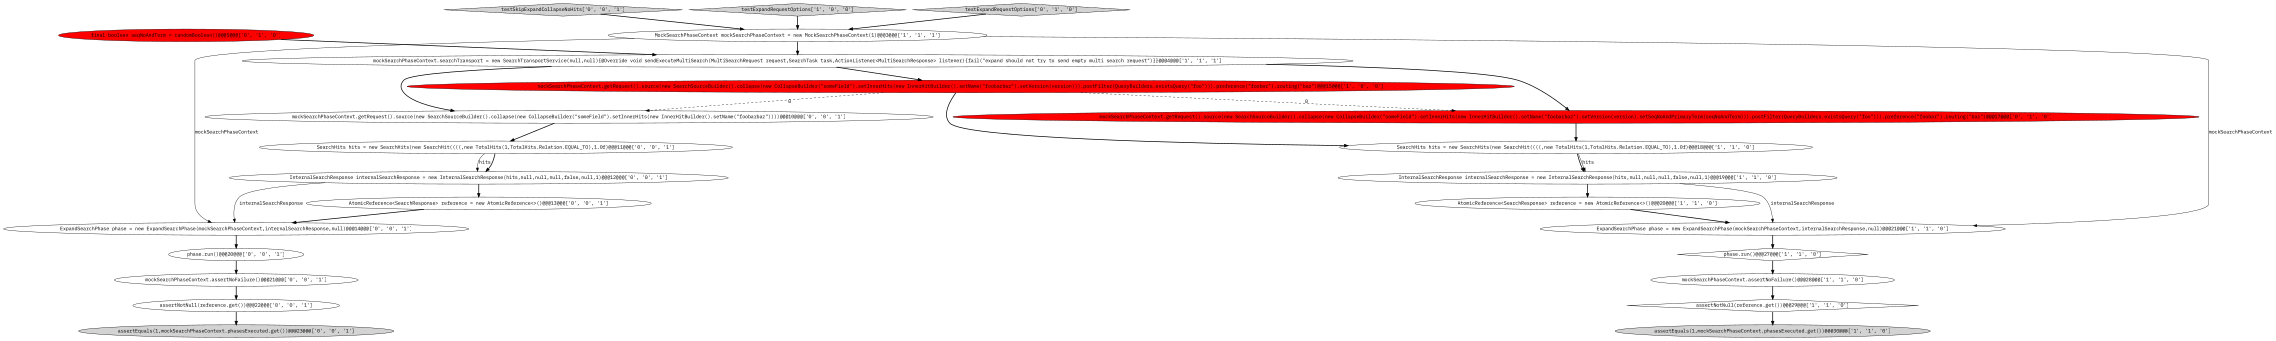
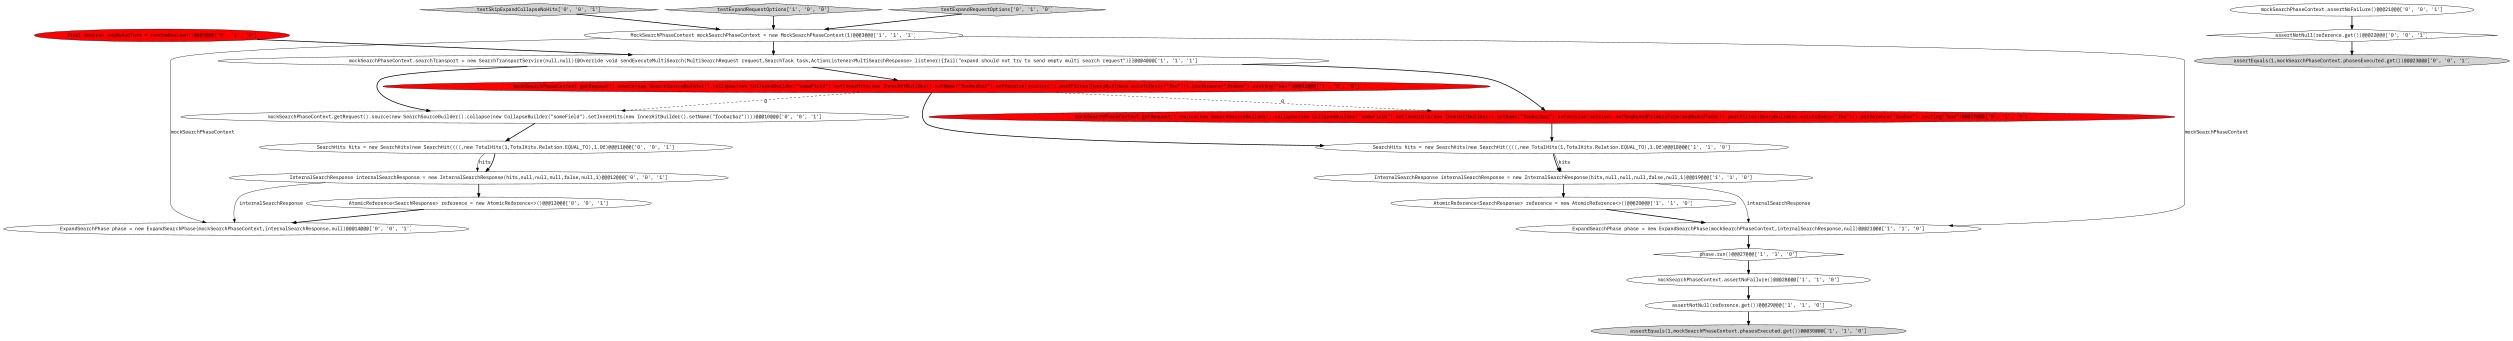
  digraph {
    fontname="IBM Plex Mono"
    node [fillcolor=white fontname="IBM Plex Mono" shape=ellipse style=filled]
    edge [fontname="IBM Plex Mono" style=bold]
    n1 [label="SearchHits hits = new SearchHits(new SearchHit((((,new TotalHits(1,TotalHits.Relation.EQUAL_TO),1.0f)@@@11@@@['0', '0', '1']"]
    n2 [label="InternalSearchResponse internalSearchResponse = new InternalSearchResponse(hits,null,null,null,false,null,1)@@@12@@@['0', '0', '1']"]
    n3 [label="ExpandSearchPhase phase = new ExpandSearchPhase(mockSearchPhaseContext,internalSearchResponse,null)@@@14@@@['0', '0', '1']"]
    n4 [label="AtomicReference<SearchResponse> reference = new AtomicReference<>()@@@13@@@['0', '0', '1']"]
-   n5 [label="phase.run()@@@20@@@['0', '0', '1']"]
    n6 [label="mockSearchPhaseContext.assertNoFailure()@@@21@@@['0', '0', '1']"]
-   n7 [label="assertNotNull(reference.get())@@@22@@@['0', '0', '1']"]
-   n8 [label="assertNotNull(reference.get())@@@29@@@['1', '1', '0']" shape=diamond]
+   n7 [label="assertNotNull(reference.get())@@@22@@@['0', '0', '1']" shape=diamond]
+   n8 [label="assertNotNull(reference.get())@@@29@@@['1', '1', '0']"]
    n9 [fillcolor=lightgray label="assertEquals(1,mockSearchPhaseContext.phasesExecuted.get())@@@30@@@['1', '1', '0']"]
    n10 [fillcolor=lightgray label="assertEquals(1,mockSearchPhaseContext.phasesExecuted.get())@@@23@@@['0', '0', '1']"]
    n11 [fillcolor=lightgray label="testSkipExpandCollapseNoHits['0', '0', '1']" shape=diamond]
    n12 [label="MockSearchPhaseContext mockSearchPhaseContext = new MockSearchPhaseContext(1)@@@3@@@['1', '1', '1']"]
    n13 [label="mockSearchPhaseContext.searchTransport = new SearchTransportService(null,null){@Override void sendExecuteMultiSearch(MultiSearchRequest request,SearchTask task,ActionListener<MultiSearchResponse> listener){fail(\"expand should not try to send empty multi search request\")}}@@@4@@@['1', '1', '1']"]
    n14 [label="ExpandSearchPhase phase = new ExpandSearchPhase(mockSearchPhaseContext,internalSearchResponse,null)@@@21@@@['1', '1', '0']"]
    n15 [fillcolor=red label="mockSearchPhaseContext.getRequest().source(new SearchSourceBuilder().collapse(new CollapseBuilder(\"someField\").setInnerHits(new InnerHitBuilder().setName(\"foobarbaz\").setVersion(version).setSeqNoAndPrimaryTerm(seqNoAndTerm))).postFilter(QueryBuilders.existsQuery(\"foo\"))).preference(\"foobar\").routing(\"baz\")@@@17@@@['0', '1', '0']"]
    n16 [label="SearchHits hits = new SearchHits(new SearchHit((((,new TotalHits(1,TotalHits.Relation.EQUAL_TO),1.0f)@@@18@@@['1', '1', '0']"]
    n17 [label="InternalSearchResponse internalSearchResponse = new InternalSearchResponse(hits,null,null,null,false,null,1)@@@19@@@['1', '1', '0']"]
    n18 [fillcolor=red label="mockSearchPhaseContext.getRequest().source(new SearchSourceBuilder().collapse(new CollapseBuilder(\"someField\").setInnerHits(new InnerHitBuilder().setName(\"foobarbaz\").setVersion(version))).postFilter(QueryBuilders.existsQuery(\"foo\"))).preference(\"foobar\").routing(\"baz\")@@@15@@@['1', '0', '0']"]
    n19 [label="mockSearchPhaseContext.getRequest().source(new SearchSourceBuilder().collapse(new CollapseBuilder(\"someField\").setInnerHits(new InnerHitBuilder().setName(\"foobarbaz\"))))@@@10@@@['0', '0', '1']"]
    n20 [fillcolor=red label="final boolean seqNoAndTerm = randomBoolean()@@@5@@@['0', '1', '0']"]
    n21 [fillcolor=lightgray label="testExpandRequestOptions['1', '0', '0']" shape=diamond]
    n22 [label="mockSearchPhaseContext.assertNoFailure()@@@28@@@['1', '1', '0']"]
    n23 [label="AtomicReference<SearchResponse> reference = new AtomicReference<>()@@@20@@@['1', '1', '0']"]
    n24 [label="phase.run()@@@27@@@['1', '1', '0']" shape=diamond]
    n25 [fillcolor=lightgray label="testExpandRequestOptions['0', '1', '0']" shape=diamond]
    n1 -> n2 [label=hits style=solid]
    n1 -> n2
    n2 -> n3 [label=internalSearchResponse style=solid]
    n2 -> n4
-   n3 -> n5
    n4 -> n3
-   n5 -> n6
    n6 -> n7
    n7 -> n10
    n8 -> n9
    n11 -> n12
    n12 -> n3 [label=mockSearchPhaseContext style=solid]
    n12 -> n13
    n12 -> n14 [label=mockSearchPhaseContext style=solid]
    n13 -> n15
    n13 -> n18
    n13 -> n19
    n14 -> n24
    n15 -> n16
    n16 -> n17 [label=hits style=solid]
    n16 -> n17
    n17 -> n14 [label=internalSearchResponse style=solid]
    n17 -> n23
    n18 -> n15 [label=0 style=dashed]
    n18 -> n16
    n18 -> n19 [label=0 style=dashed]
    n19 -> n1
    n20 -> n13
    n21 -> n12
    n22 -> n8
    n23 -> n14
    n24 -> n22
    n25 -> n12
  }
